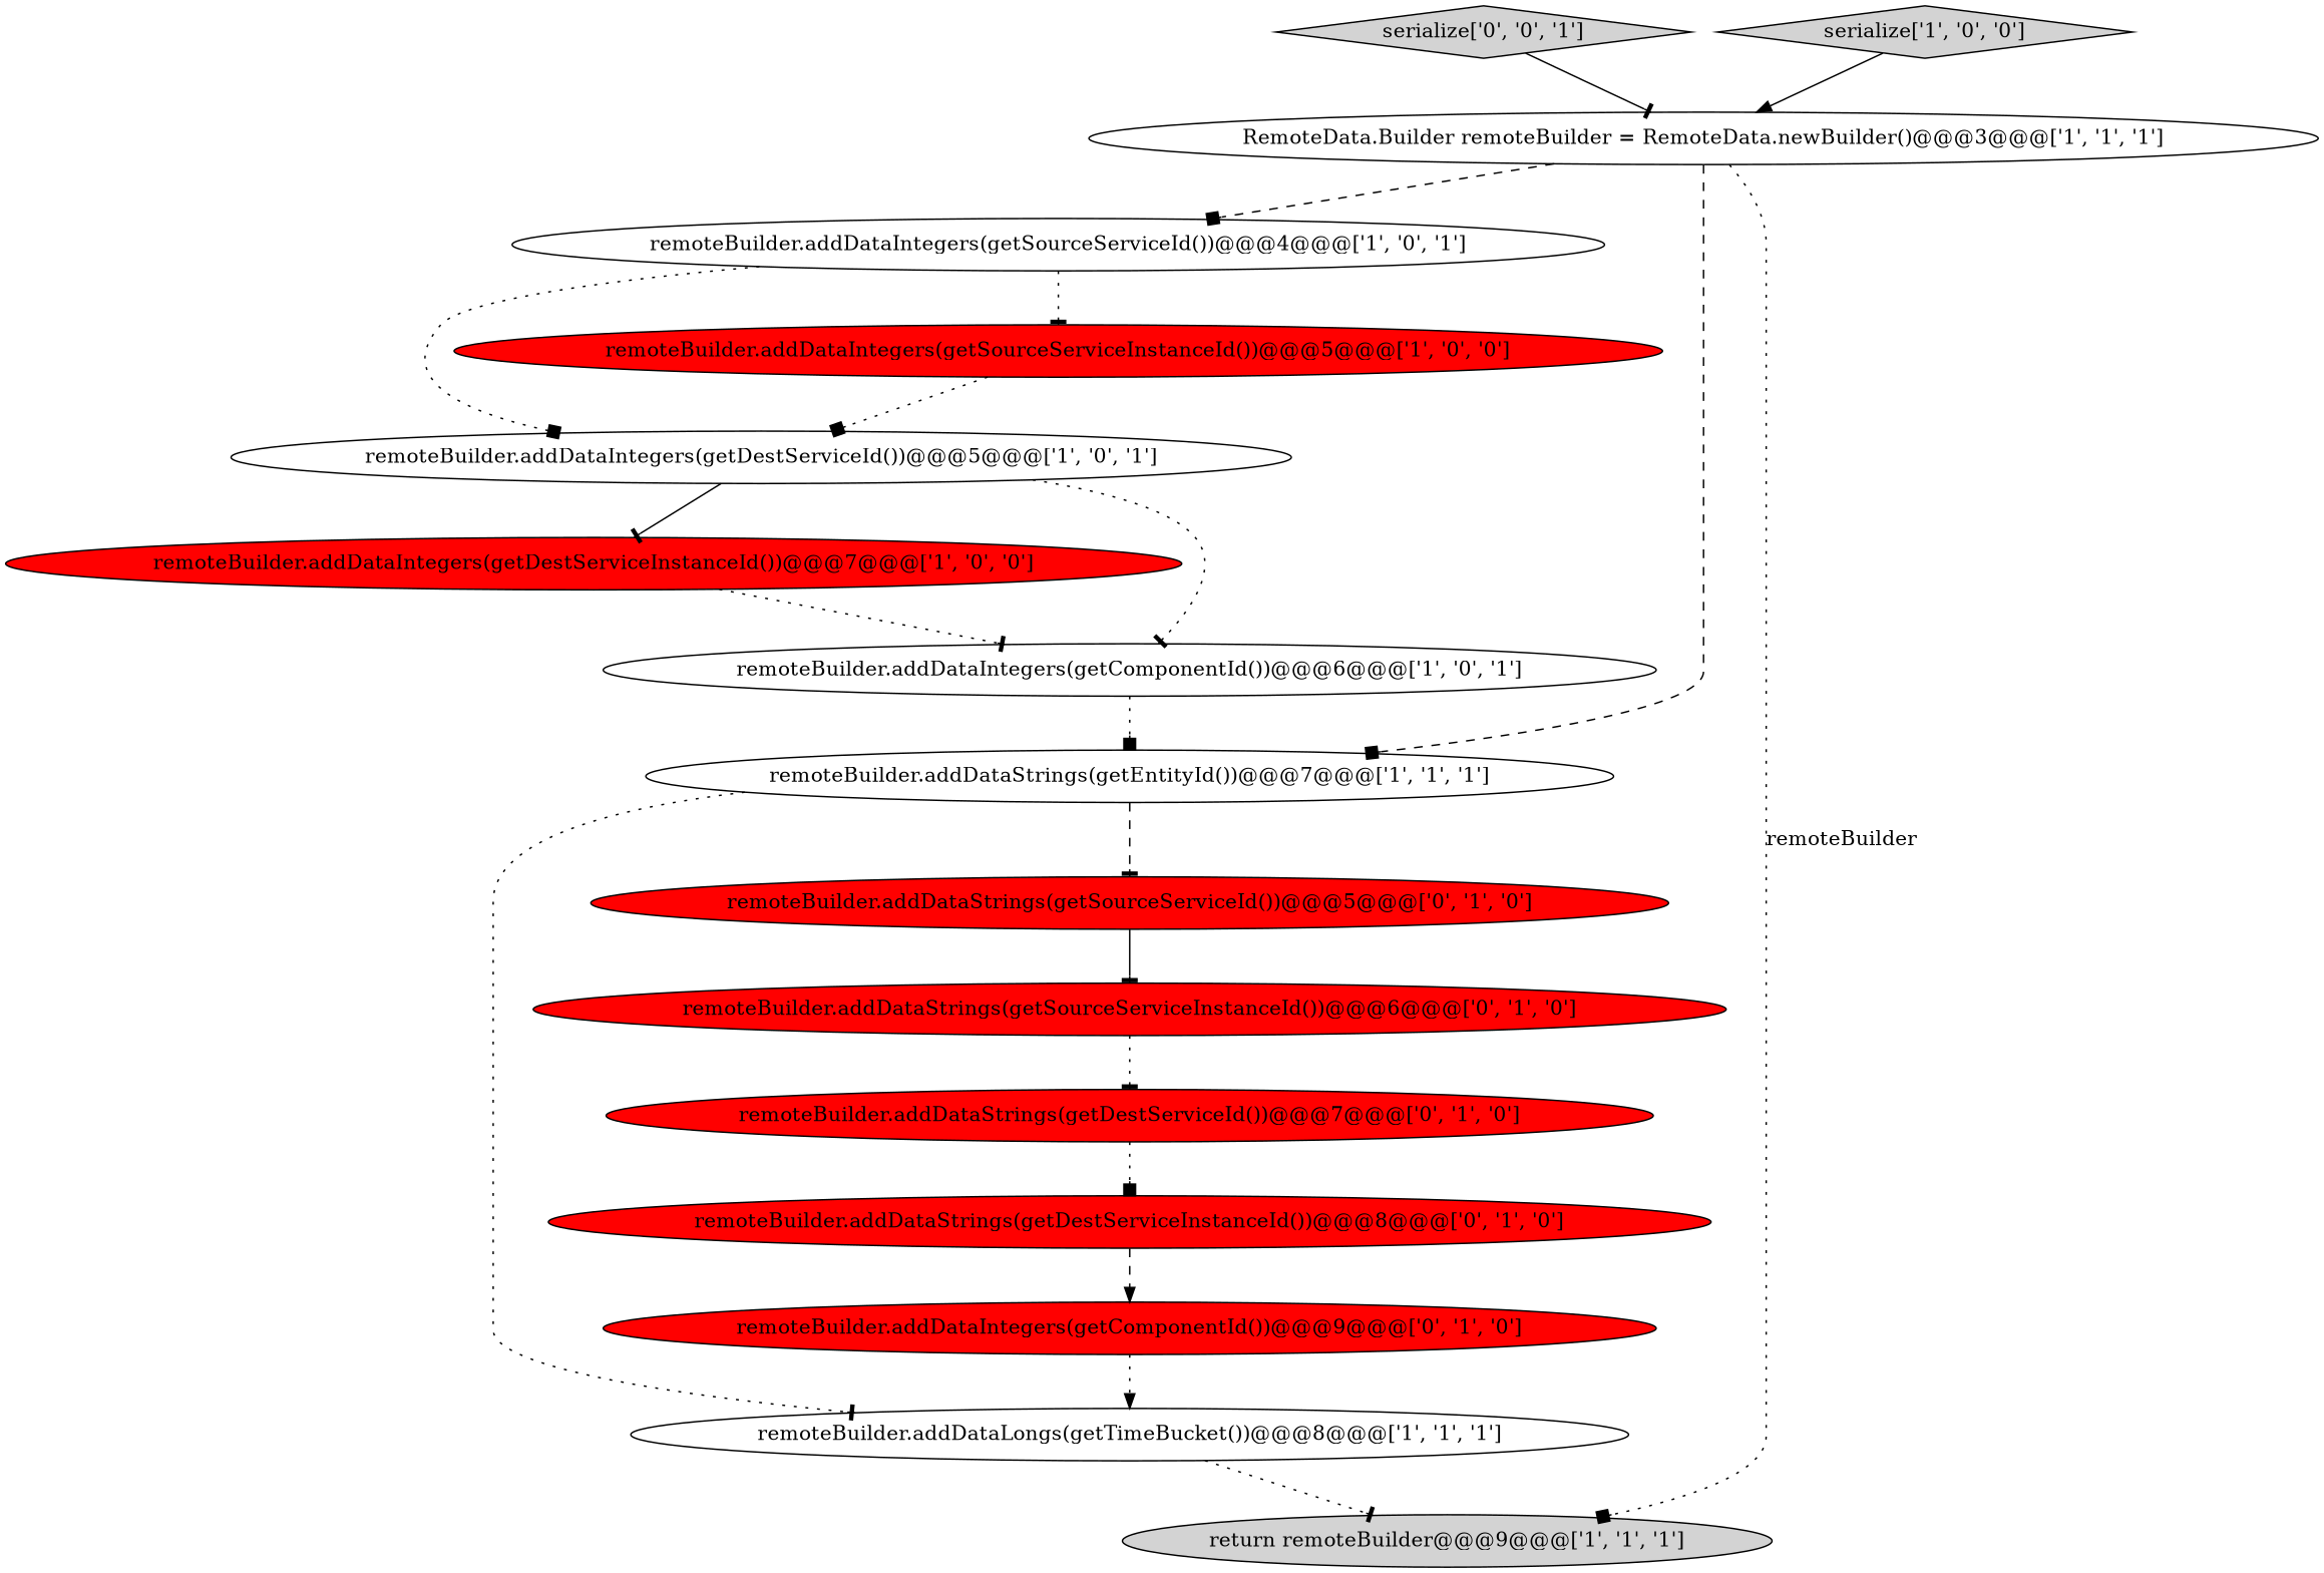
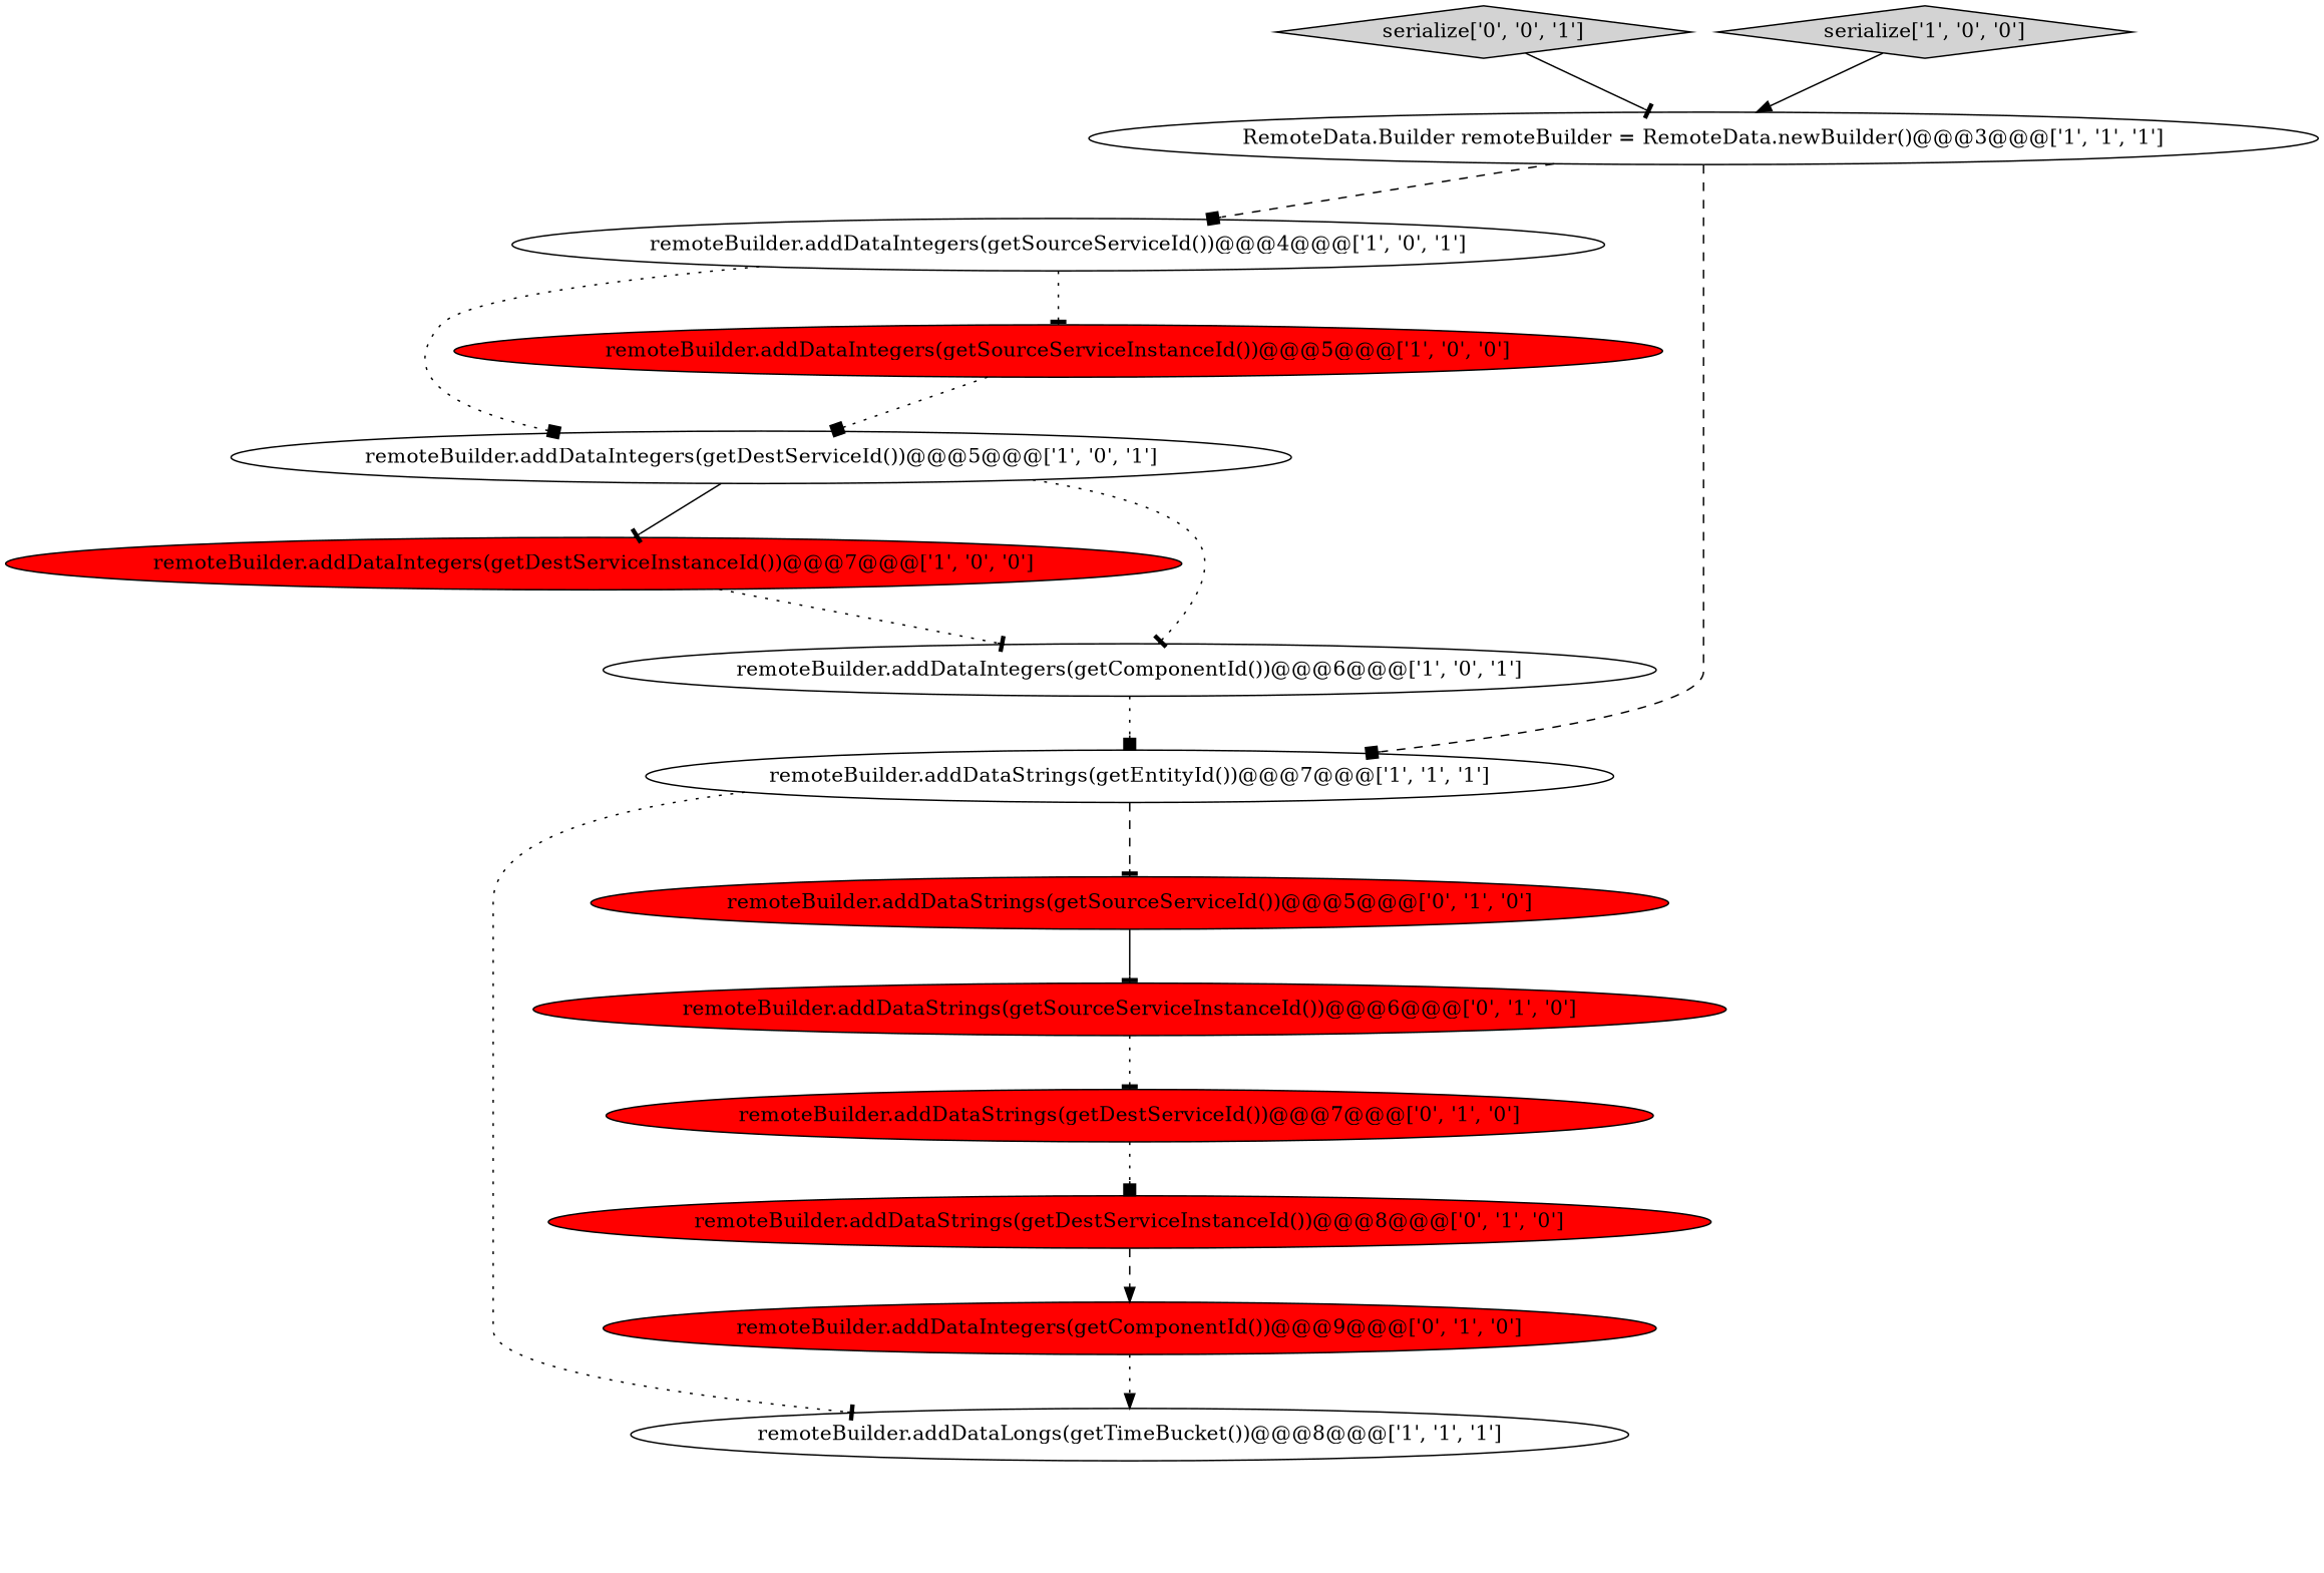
  digraph {
    node [fillcolor=red shape=ellipse style=filled]
    edge [arrowhead=tee style=dotted]
    n1 [fillcolor=white label="RemoteData.Builder remoteBuilder = RemoteData.newBuilder()@@@3@@@['1', '1', '1']"]
    n2 [fillcolor=white label="remoteBuilder.addDataIntegers(getSourceServiceId())@@@4@@@['1', '0', '1']"]
-   n3 [fillcolor=lightgray label="return remoteBuilder@@@9@@@['1', '1', '1']"]
    n4 [fillcolor=white label="remoteBuilder.addDataStrings(getEntityId())@@@7@@@['1', '1', '1']"]
    n5 [fillcolor=lightgray label="serialize['0', '0', '1']" shape=diamond]
    n6 [fillcolor=white label="remoteBuilder.addDataIntegers(getDestServiceId())@@@5@@@['1', '0', '1']"]
    n7 [label="remoteBuilder.addDataIntegers(getSourceServiceInstanceId())@@@5@@@['1', '0', '0']"]
    n8 [label="remoteBuilder.addDataIntegers(getDestServiceInstanceId())@@@7@@@['1', '0', '0']"]
    n9 [fillcolor=white label="remoteBuilder.addDataIntegers(getComponentId())@@@6@@@['1', '0', '1']"]
    n10 [fillcolor=white label="remoteBuilder.addDataLongs(getTimeBucket())@@@8@@@['1', '1', '1']"]
    n11 [label="remoteBuilder.addDataStrings(getDestServiceInstanceId())@@@8@@@['0', '1', '0']"]
    n12 [label="remoteBuilder.addDataIntegers(getComponentId())@@@9@@@['0', '1', '0']"]
    n13 [label="remoteBuilder.addDataStrings(getDestServiceId())@@@7@@@['0', '1', '0']"]
    n14 [label="remoteBuilder.addDataStrings(getSourceServiceId())@@@5@@@['0', '1', '0']"]
    n15 [fillcolor=lightgray label="serialize['1', '0', '0']" shape=diamond]
    n16 [label="remoteBuilder.addDataStrings(getSourceServiceInstanceId())@@@6@@@['0', '1', '0']"]
    n1 -> n2 [arrowhead=box style=dashed]
-   n1 -> n3 [arrowhead=box label=remoteBuilder]
    n1 -> n4 [arrowhead=box style=dashed]
    n2 -> n6 [arrowhead=box]
    n2 -> n7
    n4 -> n10
    n4 -> n14 [style=dashed]
    n5 -> n1 [style=solid]
    n6 -> n8 [style=solid]
    n6 -> n9
    n7 -> n6 [arrowhead=box]
    n8 -> n9
    n9 -> n4 [arrowhead=box]
-   n10 -> n3
    n11 -> n12 [arrowhead=normal style=dashed]
    n12 -> n10 [arrowhead=normal]
    n13 -> n11 [arrowhead=box]
    n14 -> n16 [style=solid]
    n15 -> n1 [arrowhead=normal style=solid]
    n16 -> n13
  }
